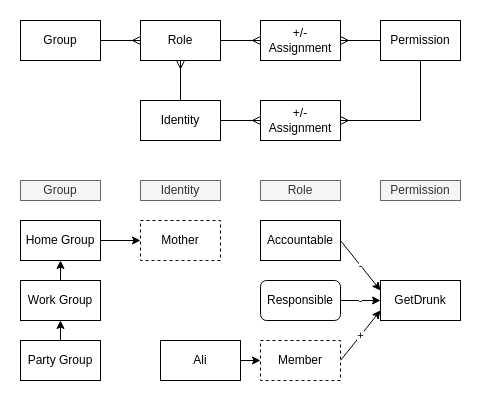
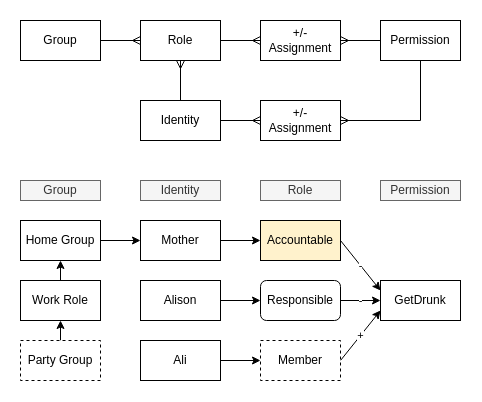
  <mxCell id="0" />
  <mxCell id="1" parent="0" />
  <mxCell id="2" value="+/- Assignment" style="rounded=0;whiteSpace=wrap;html=1;" vertex="1" parent="1"><mxGeometry x="260" y="100" width="80" height="40" as="geometry" /></mxCell>
  <mxCell id="3" style="edgeStyle=none;rounded=0;orthogonalLoop=1;jettySize=auto;html=1;entryX=0;entryY=0.5;entryDx=0;entryDy=0;endArrow=ERmany;endFill=0;" edge="1" parent="1" source="5" target="2"><mxGeometry relative="1" as="geometry" /></mxCell>
  <mxCell id="4" style="edgeStyle=none;rounded=0;orthogonalLoop=1;jettySize=auto;html=1;entryX=0.5;entryY=1;entryDx=0;entryDy=0;endArrow=ERmany;endFill=0;" edge="1" parent="1" source="5" target="7"><mxGeometry relative="1" as="geometry" /></mxCell>
  <mxCell id="5" value="Identity" style="rounded=0;whiteSpace=wrap;html=1;" vertex="1" parent="1"><mxGeometry x="140" y="100" width="80" height="40" as="geometry" /></mxCell>
  <mxCell id="6" style="edgeStyle=none;rounded=0;orthogonalLoop=1;jettySize=auto;html=1;entryX=0;entryY=0.5;entryDx=0;entryDy=0;endArrow=ERmany;endFill=0;" edge="1" parent="1" source="7" target="13"><mxGeometry relative="1" as="geometry" /></mxCell>
  <mxCell id="7" value="Role" style="rounded=0;whiteSpace=wrap;html=1;" vertex="1" parent="1"><mxGeometry x="140" y="20" width="80" height="40" as="geometry" /></mxCell>
  <mxCell id="8" style="edgeStyle=none;rounded=0;orthogonalLoop=1;jettySize=auto;html=1;entryX=0;entryY=0.5;entryDx=0;entryDy=0;endArrow=ERmany;endFill=0;" edge="1" parent="1" source="9" target="7"><mxGeometry relative="1" as="geometry" /></mxCell>
  <mxCell id="9" value="Group" style="rounded=0;whiteSpace=wrap;html=1;" vertex="1" parent="1"><mxGeometry x="20" y="20" width="80" height="40" as="geometry" /></mxCell>
  <mxCell id="10" style="edgeStyle=none;rounded=0;orthogonalLoop=1;jettySize=auto;html=1;entryX=1;entryY=0.5;entryDx=0;entryDy=0;endArrow=ERmany;endFill=0;" edge="1" parent="1" source="12" target="13"><mxGeometry relative="1" as="geometry" /></mxCell>
  <mxCell id="11" style="edgeStyle=none;rounded=0;orthogonalLoop=1;jettySize=auto;html=1;entryX=1;entryY=0.5;entryDx=0;entryDy=0;endArrow=ERmany;endFill=0;" edge="1" parent="1" source="12" target="2"><mxGeometry relative="1" as="geometry"><Array as="points"><mxPoint x="420" y="120" /></Array></mxGeometry></mxCell>
  <mxCell id="12" value="Permission" style="rounded=0;whiteSpace=wrap;html=1;" vertex="1" parent="1"><mxGeometry x="380" y="20" width="80" height="40" as="geometry" /></mxCell>
  <mxCell id="13" value="+/-&lt;br&gt;Assignment" style="rounded=0;whiteSpace=wrap;html=1;" vertex="1" parent="1"><mxGeometry x="260" y="20" width="80" height="40" as="geometry" /></mxCell>
  <mxCell id="14" style="edgeStyle=none;rounded=0;orthogonalLoop=1;jettySize=auto;html=1;entryX=0;entryY=0.5;entryDx=0;entryDy=0;endArrow=classic;endFill=1;" edge="1" parent="1" source="15" target="17"><mxGeometry relative="1" as="geometry" /></mxCell>
  <mxCell id="15" value="Home Group" style="rounded=0;whiteSpace=wrap;html=1;" vertex="1" parent="1"><mxGeometry x="20" y="220" width="80" height="40" as="geometry" /></mxCell>
- <mxCell id="17" value="Mother" style="rounded=0;whiteSpace=wrap;html=1;dashed=1;" vertex="1" parent="1"><mxGeometry x="140" y="220" width="80" height="40" as="geometry" /></mxCell>
+ <mxCell id="16" style="edgeStyle=none;rounded=0;orthogonalLoop=1;jettySize=auto;html=1;entryX=0;entryY=0.5;entryDx=0;entryDy=0;endArrow=classic;endFill=1;" edge="1" parent="1" source="17" target="24"><mxGeometry relative="1" as="geometry" /></mxCell>
+ <mxCell id="17" value="Mother" style="rounded=0;whiteSpace=wrap;html=1;" vertex="1" parent="1"><mxGeometry x="140" y="220" width="80" height="40" as="geometry" /></mxCell>
  <mxCell id="18" value="GetDrunk" style="rounded=0;whiteSpace=wrap;html=1;" vertex="1" parent="1"><mxGeometry x="380" y="280" width="80" height="40" as="geometry" /></mxCell>
  <mxCell id="19" style="edgeStyle=none;rounded=0;orthogonalLoop=1;jettySize=auto;html=1;entryX=0;entryY=0.5;entryDx=0;entryDy=0;endArrow=classic;endFill=1;" edge="1" parent="1" source="20" target="26"><mxGeometry relative="1" as="geometry" /></mxCell>
- <mxCell id="20" value="Ali" style="rounded=0;whiteSpace=wrap;html=1;" vertex="1" parent="1"><mxGeometry x="160" y="340" width="80" height="40" as="geometry" /></mxCell>
+ <mxCell id="20" value="Ali" style="rounded=0;whiteSpace=wrap;html=1;" vertex="1" parent="1"><mxGeometry x="140" y="340" width="80" height="40" as="geometry" /></mxCell>
  <mxCell id="21" style="edgeStyle=none;rounded=0;orthogonalLoop=1;jettySize=auto;html=1;endArrow=classic;endFill=1;" edge="1" parent="1" source="22" target="30"><mxGeometry relative="1" as="geometry" /></mxCell>
- <mxCell id="22" value="Party Group" style="rounded=0;whiteSpace=wrap;html=1;" vertex="1" parent="1"><mxGeometry x="20" y="340" width="80" height="40" as="geometry" /></mxCell>
+ <mxCell id="22" value="Party Group" style="rounded=0;whiteSpace=wrap;html=1;dashed=1;" vertex="1" parent="1"><mxGeometry x="20" y="340" width="80" height="40" as="geometry" /></mxCell>
  <mxCell id="23" value="-" style="edgeStyle=none;rounded=0;orthogonalLoop=1;jettySize=auto;html=1;entryX=0;entryY=0.25;entryDx=0;entryDy=0;endArrow=classic;endFill=1;exitX=1;exitY=0.5;exitDx=0;exitDy=0;" edge="1" parent="1" source="24" target="18"><mxGeometry relative="1" as="geometry" /></mxCell>
- <mxCell id="24" value="Accountable" style="rounded=0;whiteSpace=wrap;html=1;" vertex="1" parent="1"><mxGeometry x="260" y="220" width="80" height="40" as="geometry" /></mxCell>
+ <mxCell id="24" value="Accountable" style="rounded=0;whiteSpace=wrap;html=1;fillColor=#fff2cc;" vertex="1" parent="1"><mxGeometry x="260" y="220" width="80" height="40" as="geometry" /></mxCell>
  <mxCell id="25" value="+" style="edgeStyle=none;rounded=0;orthogonalLoop=1;jettySize=auto;html=1;endArrow=classic;endFill=1;exitX=1;exitY=0.5;exitDx=0;exitDy=0;" edge="1" parent="1" source="26"><mxGeometry relative="1" as="geometry"><mxPoint x="380" y="310" as="targetPoint" /></mxGeometry></mxCell>
  <mxCell id="26" value="Member" style="rounded=0;whiteSpace=wrap;html=1;dashed=1;" vertex="1" parent="1"><mxGeometry x="260" y="340" width="80" height="40" as="geometry" /></mxCell>
+ <mxCell id="27" style="edgeStyle=none;rounded=0;orthogonalLoop=1;jettySize=auto;html=1;entryX=0;entryY=0.5;entryDx=0;entryDy=0;endArrow=classic;endFill=1;" edge="1" parent="1" source="28" target="32"><mxGeometry relative="1" as="geometry" /></mxCell>
+ <mxCell id="28" value="Alison" style="rounded=0;whiteSpace=wrap;html=1;" vertex="1" parent="1"><mxGeometry x="140" y="280" width="80" height="40" as="geometry" /></mxCell>
  <mxCell id="29" style="edgeStyle=none;rounded=0;orthogonalLoop=1;jettySize=auto;html=1;endArrow=classic;endFill=1;" edge="1" parent="1" source="30" target="15"><mxGeometry relative="1" as="geometry" /></mxCell>
- <mxCell id="30" value="Work Group" style="rounded=0;whiteSpace=wrap;html=1;" vertex="1" parent="1"><mxGeometry x="20" y="280" width="80" height="40" as="geometry" /></mxCell>
+ <mxCell id="30" value="Work Role" style="rounded=0;whiteSpace=wrap;html=1;" vertex="1" parent="1"><mxGeometry x="20" y="280" width="80" height="40" as="geometry" /></mxCell>
  <mxCell id="31" value="-" style="edgeStyle=none;rounded=0;orthogonalLoop=1;jettySize=auto;html=1;entryX=0;entryY=0.5;entryDx=0;entryDy=0;endArrow=classic;endFill=1;" edge="1" parent="1" source="32" target="18"><mxGeometry relative="1" as="geometry" /></mxCell>
  <mxCell id="32" value="Responsible" style="whiteSpace=wrap;html=1;rounded=1;" vertex="1" parent="1"><mxGeometry x="260" y="280" width="80" height="40" as="geometry" /></mxCell>
  <mxCell id="33" value="Group" style="rounded=0;whiteSpace=wrap;html=1;fillColor=#f5f5f5;strokeColor=#666666;fontColor=#333333;" vertex="1" parent="1"><mxGeometry x="20" y="180" width="80" height="20" as="geometry" /></mxCell>
  <mxCell id="34" value="Identity" style="rounded=0;whiteSpace=wrap;html=1;fillColor=#f5f5f5;strokeColor=#666666;fontColor=#333333;" vertex="1" parent="1"><mxGeometry x="140" y="180" width="80" height="20" as="geometry" /></mxCell>
  <mxCell id="35" value="Role" style="rounded=0;whiteSpace=wrap;html=1;fillColor=#f5f5f5;strokeColor=#666666;fontColor=#333333;" vertex="1" parent="1"><mxGeometry x="260" y="180" width="80" height="20" as="geometry" /></mxCell>
  <mxCell id="36" value="Permission" style="rounded=0;whiteSpace=wrap;html=1;fillColor=#f5f5f5;strokeColor=#666666;fontColor=#333333;" vertex="1" parent="1"><mxGeometry x="380" y="180" width="80" height="20" as="geometry" /></mxCell>
